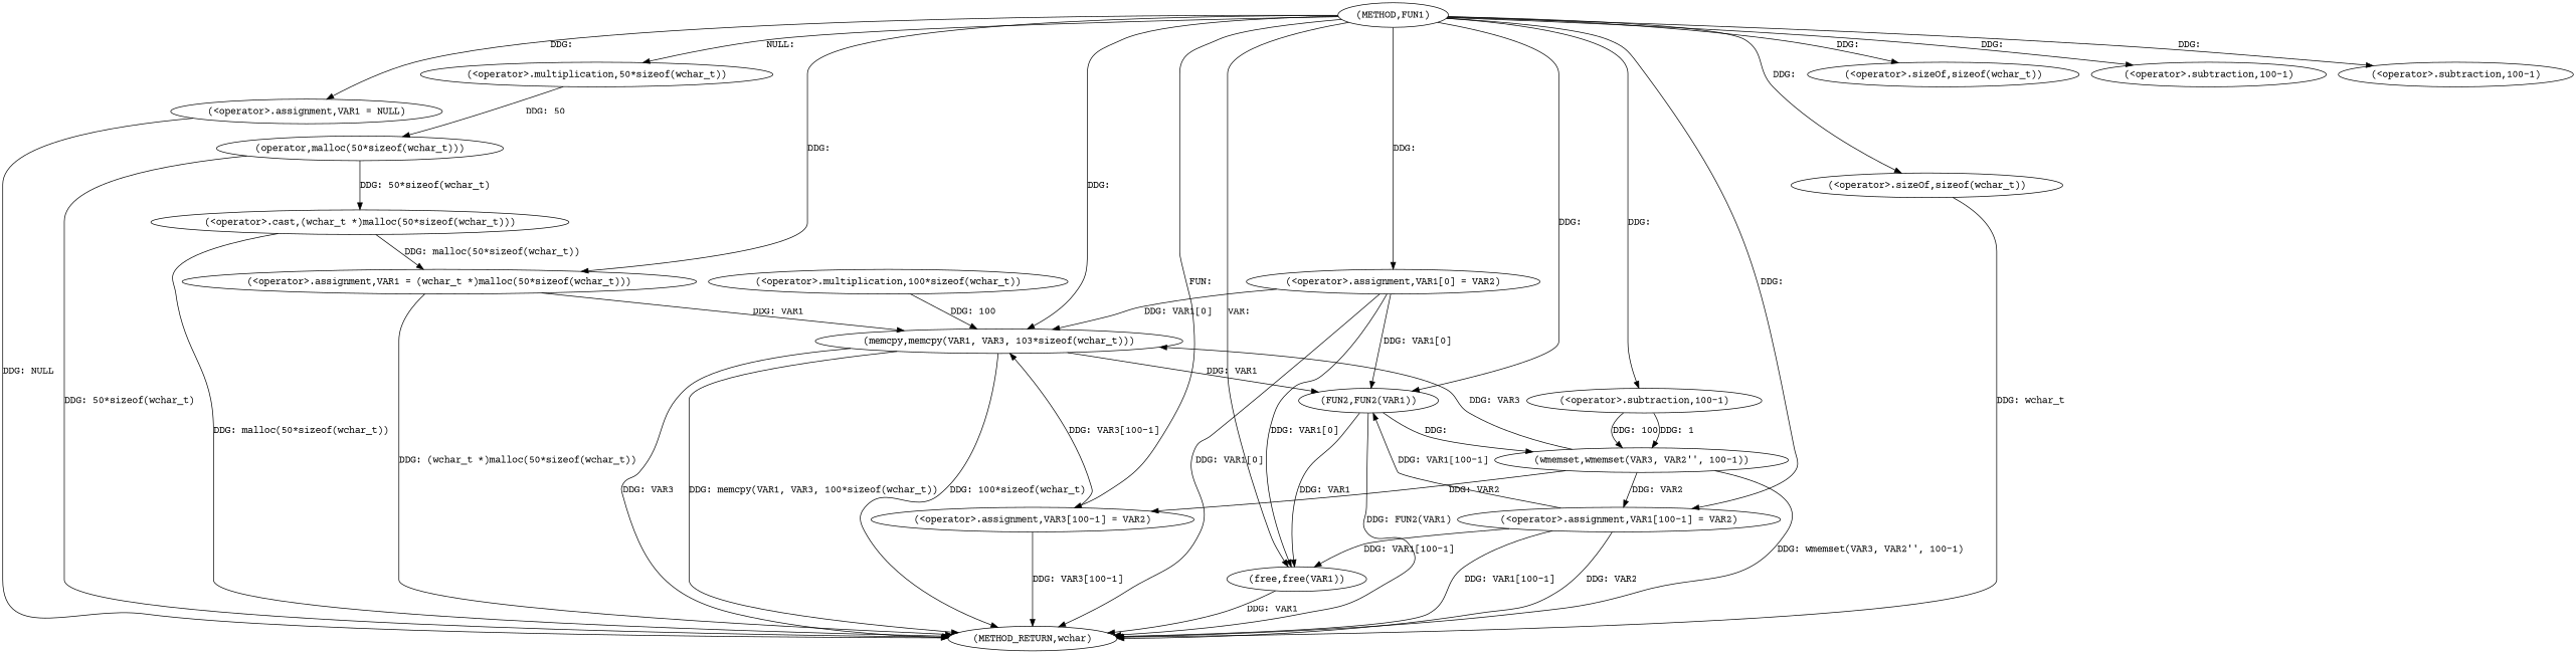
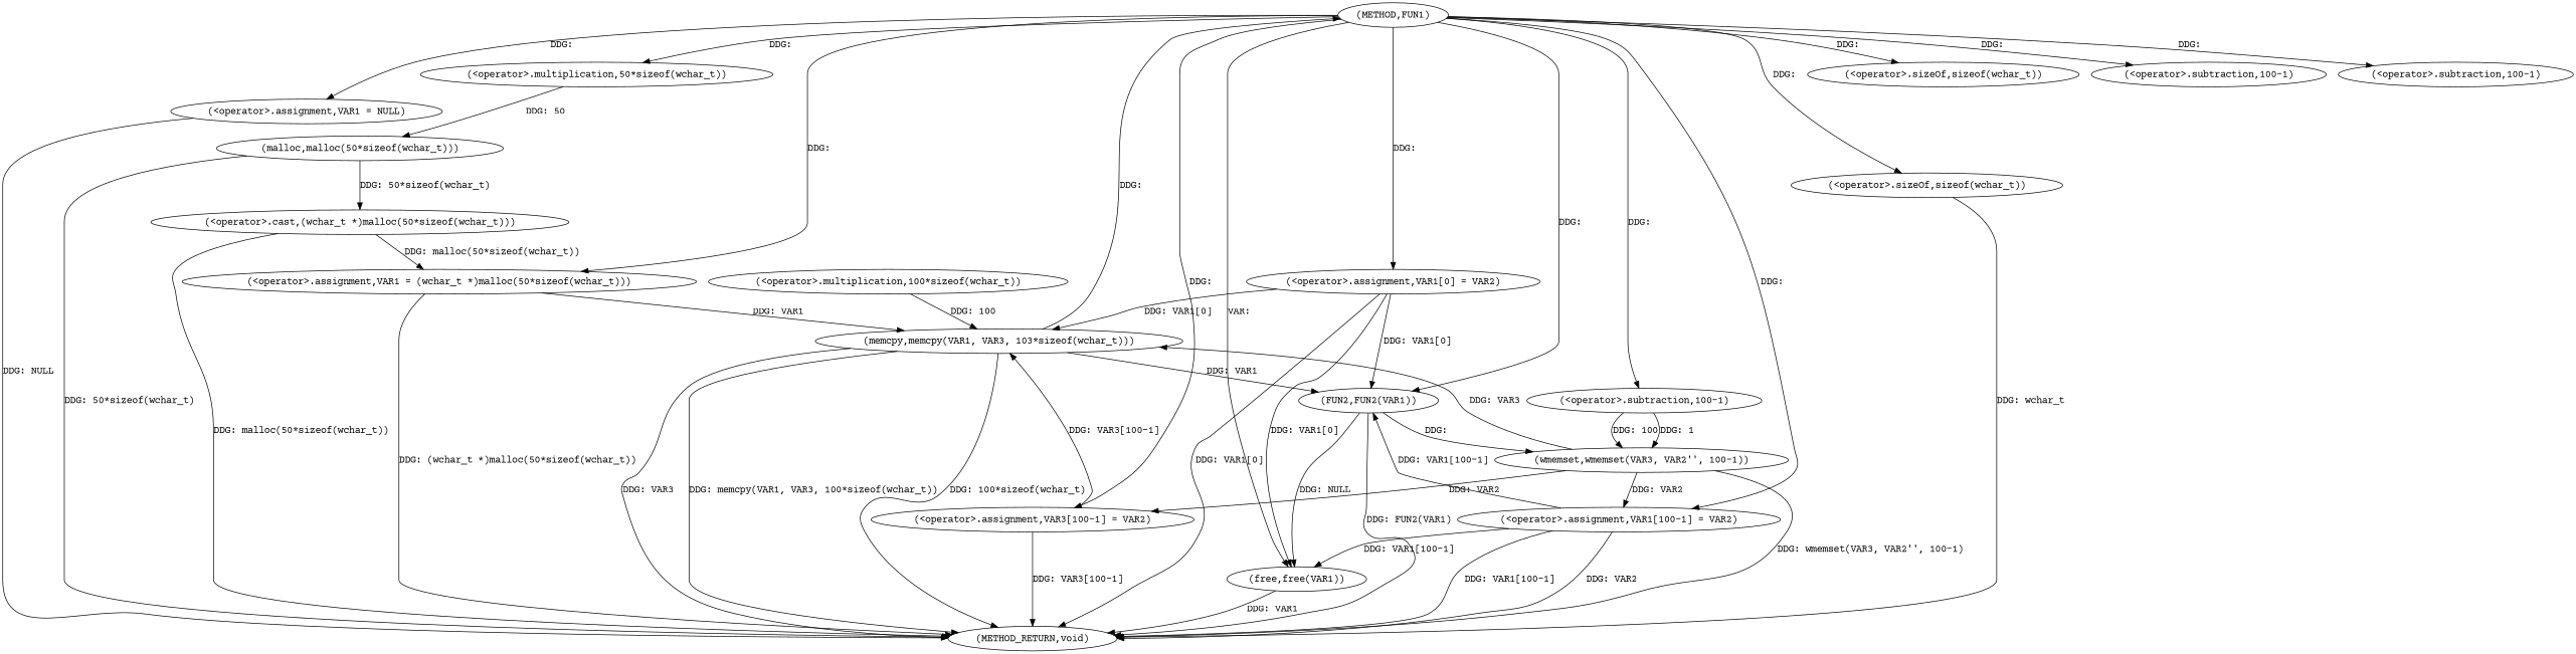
  digraph {
    fontname="Courier Prime"
    node [fontname="Courier Prime"]
    edge [fontname="Courier Prime"]
    n1 [label="(METHOD,FUN1)"]
    n2 [label="(<operator>.assignment,VAR1 = NULL)"]
    n3 [label="(<operator>.assignment,VAR1 = (wchar_t *)malloc(50*sizeof(wchar_t)))"]
    n4 [label="(<operator>.multiplication,50*sizeof(wchar_t))"]
    n5 [label="(<operator>.sizeOf,sizeof(wchar_t))"]
    n6 [label="(<operator>.assignment,VAR1[0] = VAR2)"]
    n7 [label="(<operator>.subtraction,100-1)"]
    n8 [label="(<operator>.assignment,VAR3[100-1] = VAR2)"]
    n9 [label="(<operator>.subtraction,100-1)"]
    n10 [label="(memcpy,memcpy(VAR1, VAR3, 103*sizeof(wchar_t)))"]
    n11 [label="(<operator>.sizeOf,sizeof(wchar_t))"]
    n12 [label="(<operator>.assignment,VAR1[100-1] = VAR2)"]
    n13 [label="(<operator>.subtraction,100-1)"]
    n14 [label="(FUN2,FUN2(VAR1))"]
    n15 [label="(free,free(VAR1))"]
-   n16 [label="(METHOD_RETURN,wchar)"]
-   n17 [label="(operator,malloc(50*sizeof(wchar_t)))"]
+   n16 [label="(METHOD_RETURN,void)"]
+   n17 [label="(malloc,malloc(50*sizeof(wchar_t)))"]
    n18 [label="(wmemset,wmemset(VAR3, VAR2'', 100-1))"]
    n19 [label="(<operator>.multiplication,100*sizeof(wchar_t))"]
    n20 [label="(<operator>.cast,(wchar_t *)malloc(50*sizeof(wchar_t)))"]
    n1 -> n2 [label="DDG: "]
    n1 -> n3 [label="DDG: "]
-   n1 -> n4 [label="NULL: "]
+   n1 -> n4 [label="DDG: "]
    n1 -> n5 [label="DDG: "]
    n1 -> n6 [label="DDG: "]
    n1 -> n7 [label="DDG: "]
-   n1 -> n8 [label="FUN: "]
+   n1 -> n8 [label="DDG: "]
    n1 -> n9 [label="DDG: "]
-   n1 -> n10 [label="DDG: "]
+   n10 -> n1 [label="DDG: "]
    n1 -> n11 [label="DDG: "]
    n1 -> n12 [label="DDG: "]
    n1 -> n13 [label="DDG: "]
    n1 -> n14 [label="DDG: "]
    n1 -> n15 [label="VAR: "]
    n2 -> n16 [label="DDG: NULL"]
    n3 -> n10 [label="DDG: VAR1"]
    n3 -> n16 [label="DDG: (wchar_t *)malloc(50*sizeof(wchar_t))"]
    n4 -> n17 [label="DDG: 50"]
    n6 -> n10 [label="DDG: VAR1[0]"]
    n6 -> n14 [label="DDG: VAR1[0]"]
    n6 -> n15 [label="DDG: VAR1[0]"]
    n6 -> n16 [label="DDG: VAR1[0]"]
    n7 -> n18 [label="DDG: 100"]
    n7 -> n18 [label="DDG: 1"]
    n8 -> n10 [label="DDG: VAR3[100-1]"]
    n8 -> n16 [label="DDG: VAR3[100-1]"]
    n10 -> n14 [label="DDG: VAR1"]
    n10 -> n16 [label="DDG: memcpy(VAR1, VAR3, 100*sizeof(wchar_t))"]
    n10 -> n16 [label="DDG: 100*sizeof(wchar_t)"]
    n10 -> n16 [label="DDG: VAR3"]
    n11 -> n16 [label="DDG: wchar_t"]
    n12 -> n14 [label="DDG: VAR1[100-1]"]
    n12 -> n15 [label="DDG: VAR1[100-1]"]
    n12 -> n16 [label="DDG: VAR2"]
    n12 -> n16 [label="DDG: VAR1[100-1]"]
-   n14 -> n15 [label="DDG: VAR1"]
+   n14 -> n15 [label="DDG: NULL"]
    n14 -> n16 [label="DDG: FUN2(VAR1)"]
    n14 -> n18 [label="DDG: "]
    n15 -> n16 [label="DDG: VAR1"]
    n17 -> n16 [label="DDG: 50*sizeof(wchar_t)"]
    n17 -> n20 [label="DDG: 50*sizeof(wchar_t)"]
    n18 -> n8 [label="DDG: VAR2"]
    n18 -> n10 [label="DDG: VAR3"]
    n18 -> n12 [label="DDG: VAR2"]
    n18 -> n16 [label="DDG: wmemset(VAR3, VAR2'', 100-1)"]
    n19 -> n10 [label="DDG: 100"]
    n20 -> n3 [label="DDG: malloc(50*sizeof(wchar_t))"]
    n20 -> n16 [label="DDG: malloc(50*sizeof(wchar_t))"]
  }
